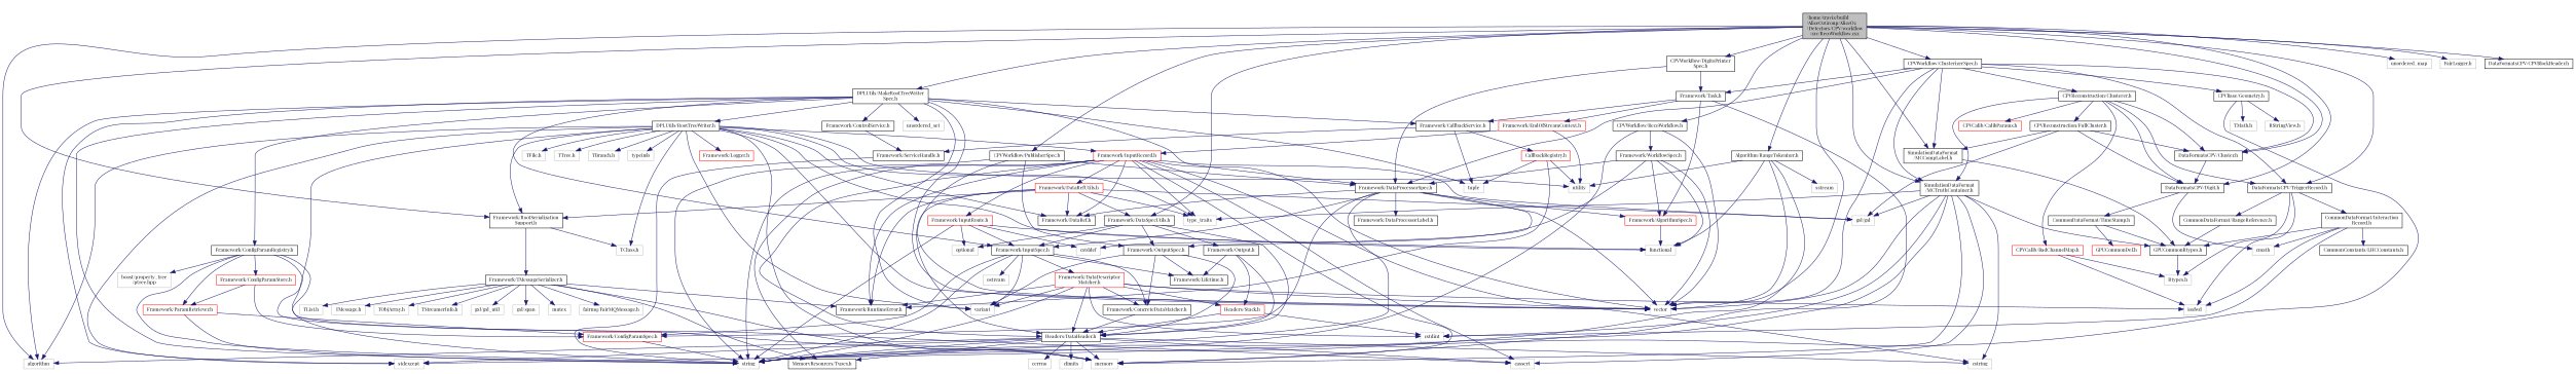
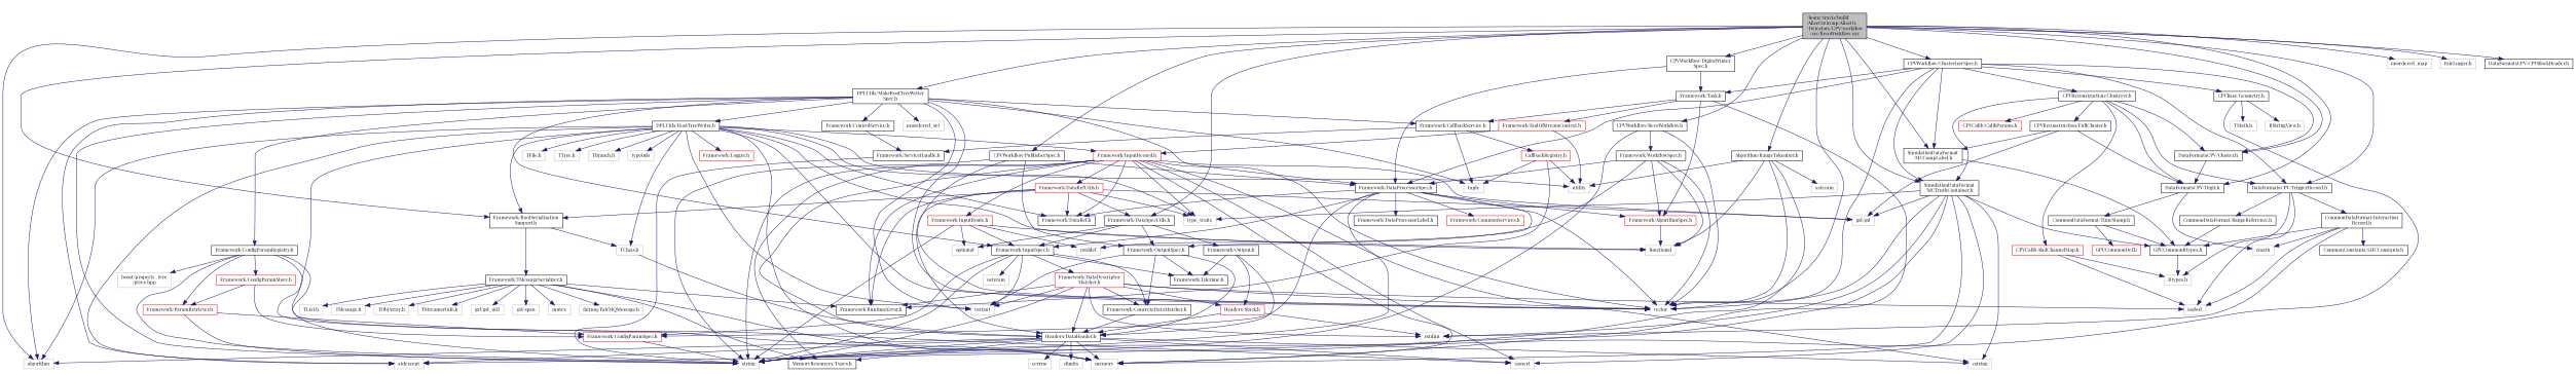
  digraph {
    fontname="Playfair Display"
    node [color=black fontname="Playfair Display" fontsize=10 shape=record]
    edge [color=midnightblue fontname="Playfair Display" fontsize=10 labelfontname=Helvetica labelfontsize=10 style=solid]
    n1 [fillcolor=grey75 fontcolor=black height=0.2 label="/home/travis/build\l/AliceO2Group/AliceO2\l/Detectors/CPV/workflow\l/src/RecoWorkflow.cxx" style=filled width=0.4]
    n2 [color=grey75 height=0.2 label=algorithm width=0.4]
    n3 [color=grey75 height=0.2 label=unordered_map width=0.4]
    n4 [color=grey75 height=0.2 label=vector width=0.4]
    n5 [color=grey75 height=0.2 label="FairLogger.h" width=0.4]
    n6 [height=0.2 label="Framework/RootSerialization\lSupport.h" width=0.4]
    n7 [height=0.2 label="Algorithm/RangeTokenizer.h" width=0.4]
    n8 [height=0.2 label="DPLUtils/MakeRootTreeWriter\lSpec.h" width=0.4]
    n9 [height=0.2 label="Framework/DataSpecUtils.h" width=0.4]
    n10 [height=0.2 label="DataFormatsCPV/CPVBlockHeader.h" width=0.4]
    n11 [height=0.2 label="DataFormatsCPV/Digit.h" width=0.4]
    n12 [height=0.2 label="DataFormatsCPV/Cluster.h" width=0.4]
    n13 [height=0.2 label="SimulationDataFormat\l/MCCompLabel.h" width=0.4]
    n14 [height=0.2 label="DataFormatsCPV/TriggerRecord.h" width=0.4]
    n15 [height=0.2 label="CPVWorkflow/RecoWorkflow.h" width=0.4]
    n16 [height=0.2 label="CPVWorkflow/ClusterizerSpec.h" width=0.4]
    n17 [height=0.2 label="SimulationDataFormat\l/MCTruthContainer.h" width=0.4]
    n18 [height=0.2 label="CPVWorkflow/DigitsPrinter\lSpec.h" width=0.4]
    n19 [height=0.2 label="CPVWorkflow/PublisherSpec.h" width=0.4]
    n20 [height=0.2 label="Framework/TMessageSerializer.h" width=0.4]
    n21 [color=grey75 height=0.2 label="TClass.h" width=0.4]
    n22 [color=grey75 height=0.2 label=string width=0.4]
    n23 [color=grey75 height=0.2 label=sstream width=0.4]
    n24 [color=grey75 height=0.2 label=utility width=0.4]
    n25 [color=grey75 height=0.2 label=functional width=0.4]
    n26 [height=0.2 label="DPLUtils/RootTreeWriter.h" width=0.4]
    n27 [color=grey75 height=0.2 label=stdexcept width=0.4]
    n28 [color=grey75 height=0.2 label=variant width=0.4]
    n29 [height=0.2 label="Framework/InputSpec.h" width=0.4]
    n30 [height=0.2 label="Framework/ConfigParamRegistry.h" width=0.4]
    n31 [height=0.2 label="Framework/DataProcessorSpec.h" width=0.4]
    n32 [height=0.2 label="Framework/CallbackService.h" width=0.4]
    n33 [color=grey75 height=0.2 label=tuple width=0.4]
    n34 [height=0.2 label="Framework/ControlService.h" width=0.4]
    n35 [color=grey75 height=0.2 label=unordered_set width=0.4]
    n36 [height=0.2 label="Headers/DataHeader.h" width=0.4]
    n37 [height=0.2 label="Framework/OutputSpec.h" width=0.4]
    n38 [height=0.2 label="Framework/Output.h" width=0.4]
    n39 [color=grey75 height=0.2 label=optional width=0.4]
    n40 [color=grey75 height=0.2 label=cmath width=0.4]
    n41 [height=0.2 label="CommonDataFormat/TimeStamp.h" width=0.4]
    n42 [height=0.2 label="GPUCommonRtypes.h" width=0.4]
    n43 [color=grey75 height=0.2 label=iosfwd width=0.4]
    n44 [color=grey75 height=0.2 label="Rtypes.h" width=0.4]
    n45 [height=0.2 label="CommonDataFormat/Interaction\lRecord.h" width=0.4]
    n46 [height=0.2 label="CommonDataFormat/RangeReference.h" width=0.4]
    n47 [height=0.2 label="Framework/WorkflowSpec.h" width=0.4]
    n48 [height=0.2 label="CPVBase/Geometry.h" width=0.4]
    n49 [height=0.2 label="CPVReconstruction/Clusterer.h" width=0.4]
    n50 [height=0.2 label="Framework/Task.h" width=0.4]
    n51 [color=grey75 height=0.2 label=memory width=0.4]
    n52 [color=grey75 height=0.2 label=type_traits width=0.4]
    n53 [color=grey75 height=0.2 label=cassert width=0.4]
    n54 [color=grey75 height=0.2 label=cstring width=0.4]
    n55 [color=grey75 height=0.2 label="gsl/gsl" width=0.4]
    n56 [color=grey75 height=0.2 label=cstdint width=0.4]
    n57 [color=grey75 height=0.2 label="fairmq/FairMQMessage.h" width=0.4]
    n58 [height=0.2 label="Framework/RuntimeError.h" width=0.4]
    n59 [color=grey75 height=0.2 label="TList.h" width=0.4]
    n60 [color=grey75 height=0.2 label="TMessage.h" width=0.4]
    n61 [color=grey75 height=0.2 label="TObjArray.h" width=0.4]
    n62 [color=grey75 height=0.2 label="TStreamerInfo.h" width=0.4]
    n63 [color=grey75 height=0.2 label="gsl/gsl_util" width=0.4]
    n64 [color=grey75 height=0.2 label="gsl/span" width=0.4]
    n65 [color=grey75 height=0.2 label=mutex width=0.4]
    n66 [height=0.2 label="MemoryResources/Types.h" width=0.4]
    n67 [color=red height=0.2 label="Framework/InputRecord.h" width=0.4]
    n68 [height=0.2 label="Framework/DataRef.h" width=0.4]
    n69 [color=red height=0.2 label="Framework/Logger.h" width=0.4]
    n70 [color=grey75 height=0.2 label="TFile.h" width=0.4]
    n71 [color=grey75 height=0.2 label="TTree.h" width=0.4]
    n72 [color=grey75 height=0.2 label="TBranch.h" width=0.4]
    n73 [color=grey75 height=0.2 label=typeinfo width=0.4]
    n74 [height=0.2 label="Framework/Lifetime.h" width=0.4]
    n75 [height=0.2 label="Framework/ConcreteDataMatcher.h" width=0.4]
    n76 [color=red height=0.2 label="Framework/DataDescriptor\lMatcher.h" width=0.4]
    n77 [color=red height=0.2 label="Framework/ConfigParamSpec.h" width=0.4]
    n78 [color=grey75 height=0.2 label=ostream width=0.4]
    n79 [color=red height=0.2 label="Framework/ParamRetriever.h" width=0.4]
    n80 [color=red height=0.2 label="Framework/ConfigParamStore.h" width=0.4]
    n81 [color=grey75 height=0.2 label="boost/property_tree\l/ptree.hpp" width=0.4]
    n82 [color=red height=0.2 label="Framework/AlgorithmSpec.h" width=0.4]
    n83 [height=0.2 label="Framework/DataProcessorLabel.h" width=0.4]
+   n84 [color=red height=0.2 label="Framework/CommonServices.h" width=0.4]
    n85 [color=red height=0.2 label="CallbackRegistry.h" width=0.4]
    n86 [height=0.2 label="Framework/ServiceHandle.h" width=0.4]
    n87 [color=red height=0.2 label="Framework/DataRefUtils.h" width=0.4]
    n88 [color=red height=0.2 label="Framework/InputRoute.h" width=0.4]
    n89 [color=grey75 height=0.2 label=climits width=0.4]
    n90 [color=grey75 height=0.2 label=cerrno width=0.4]
    n91 [color=grey75 height=0.2 label=cstddef width=0.4]
    n92 [color=red height=0.2 label="Headers/Stack.h" width=0.4]
    n93 [color=red height=0.2 label="GPUCommonDef.h" width=0.4]
    n94 [height=0.2 label="CommonConstants/LHCConstants.h" width=0.4]
    n95 [color=grey75 height=0.2 label="RStringView.h" width=0.4]
    n96 [color=grey75 height=0.2 label="TMath.h" width=0.4]
    n97 [height=0.2 label="CPVReconstruction/FullCluster.h" width=0.4]
    n98 [color=red height=0.2 label="CPVCalib/CalibParams.h" width=0.4]
    n99 [color=red height=0.2 label="CPVCalib/BadChannelMap.h" width=0.4]
    n100 [color=red height=0.2 label="Framework/EndOfStreamContext.h" width=0.4]
    n1 -> n2
    n1 -> n3
    n1 -> n4
    n1 -> n5
    n1 -> n6
    n1 -> n7
    n1 -> n8
    n1 -> n9
    n1 -> n10
    n1 -> n11
    n1 -> n12
    n1 -> n13
    n1 -> n14
    n1 -> n15
    n1 -> n16
    n1 -> n17
    n1 -> n18
    n1 -> n19
    n6 -> n20
    n6 -> n21
    n7 -> n4
    n7 -> n22
    n7 -> n23
    n7 -> n24
    n7 -> n25
    n8 -> n2
    n8 -> n4
    n8 -> n22
    n8 -> n26
    n8 -> n27
    n8 -> n28
    n8 -> n29
    n8 -> n30
    n8 -> n31
    n8 -> n32
    n8 -> n33
    n8 -> n34
    n8 -> n35
    n9 -> n29
-   n9 -> n36
+   n21 -> n36
    n9 -> n37
    n9 -> n38
    n9 -> n39
    n11 -> n40
    n11 -> n41
    n12 -> n11
    n13 -> n42
    n14 -> n43
    n14 -> n44
    n14 -> n45
    n14 -> n46
    n15 -> n4
    n15 -> n22
    n15 -> n47
    n16 -> n4
    n16 -> n12
    n16 -> n13
    n16 -> n14
    n16 -> n17
    n16 -> n31
    n16 -> n48
    n16 -> n49
    n16 -> n50
    n17 -> n4
    n17 -> n27
    n17 -> n42
    n17 -> n51
    n17 -> n52
    n17 -> n53
    n17 -> n54
    n17 -> n55
    n17 -> n56
    n18 -> n31
    n18 -> n50
    n19 -> n4
    n19 -> n22
    n19 -> n31
    n19 -> n37
    n20 -> n51
    n20 -> n57
    n20 -> n58
    n20 -> n59
    n20 -> n60
    n20 -> n61
    n20 -> n62
    n20 -> n63
    n20 -> n64
    n20 -> n65
    n20 -> n66
    n26 -> n2
    n26 -> n4
    n26 -> n6
    n26 -> n21
    n26 -> n22
    n26 -> n24
    n26 -> n25
    n26 -> n27
    n26 -> n28
    n26 -> n51
    n26 -> n52
    n26 -> n67
    n26 -> n68
    n26 -> n69
    n26 -> n70
    n26 -> n71
    n26 -> n72
    n26 -> n73
    n29 -> n22
    n29 -> n28
    n29 -> n74
    n29 -> n75
    n29 -> n76
    n29 -> n77
    n29 -> n78
    n30 -> n22
    n30 -> n51
    n30 -> n53
    n30 -> n79
    n30 -> n80
    n30 -> n81
    n31 -> n4
    n31 -> n22
    n31 -> n29
    n31 -> n37
    n31 -> n68
    n31 -> n77
    n31 -> n82
    n31 -> n83
+   n31 -> n84
    n32 -> n33
    n32 -> n85
    n32 -> n86
    n34 -> n86
    n36 -> n2
    n36 -> n22
    n36 -> n27
    n36 -> n51
    n36 -> n53
    n36 -> n54
    n36 -> n66
    n36 -> n89
    n36 -> n90
    n37 -> n28
    n37 -> n36
    n37 -> n74
    n37 -> n75
    n38 -> n36
    n38 -> n74
    n38 -> n92
    n41 -> n42
    n41 -> n93
    n42 -> n44
    n45 -> n40
    n45 -> n42
    n45 -> n43
    n45 -> n56
    n45 -> n94
    n46 -> n42
    n47 -> n4
    n47 -> n25
    n47 -> n31
    n47 -> n82
    n47 -> n91
    n48 -> n22
    n48 -> n95
    n48 -> n96
    n49 -> n11
    n49 -> n12
    n49 -> n14
    n49 -> n17
    n49 -> n97
    n49 -> n98
    n49 -> n99
    n50 -> n32
    n50 -> n51
    n50 -> n82
    n50 -> n100
    n67 -> n4
    n67 -> n22
    n67 -> n36
    n67 -> n51
    n67 -> n52
    n67 -> n53
    n67 -> n54
    n67 -> n55
    n67 -> n58
    n67 -> n66
    n67 -> n68
    n67 -> n87
    n67 -> n88
    n75 -> n36
    n76 -> n4
    n76 -> n22
    n76 -> n28
    n76 -> n36
    n76 -> n43
    n76 -> n56
    n76 -> n58
    n76 -> n75
    n76 -> n92
    n77 -> n22
    n79 -> n22
    n79 -> n77
    n80 -> n77
    n80 -> n79
    n82 -> n25
    n85 -> n24
    n85 -> n33
    n85 -> n58
    n86 -> n22
    n87 -> n6
    n87 -> n9
    n87 -> n36
    n87 -> n52
    n87 -> n55
    n87 -> n58
    n87 -> n68
    n88 -> n22
    n88 -> n25
    n88 -> n29
    n88 -> n39
    n88 -> n91
    n92 -> n36
    n92 -> n56
    n97 -> n11
-   n97 -> n12
    n97 -> n13
    n97 -> n55
    n99 -> n43
    n99 -> n44
    n100 -> n24
    n100 -> n67
  }
